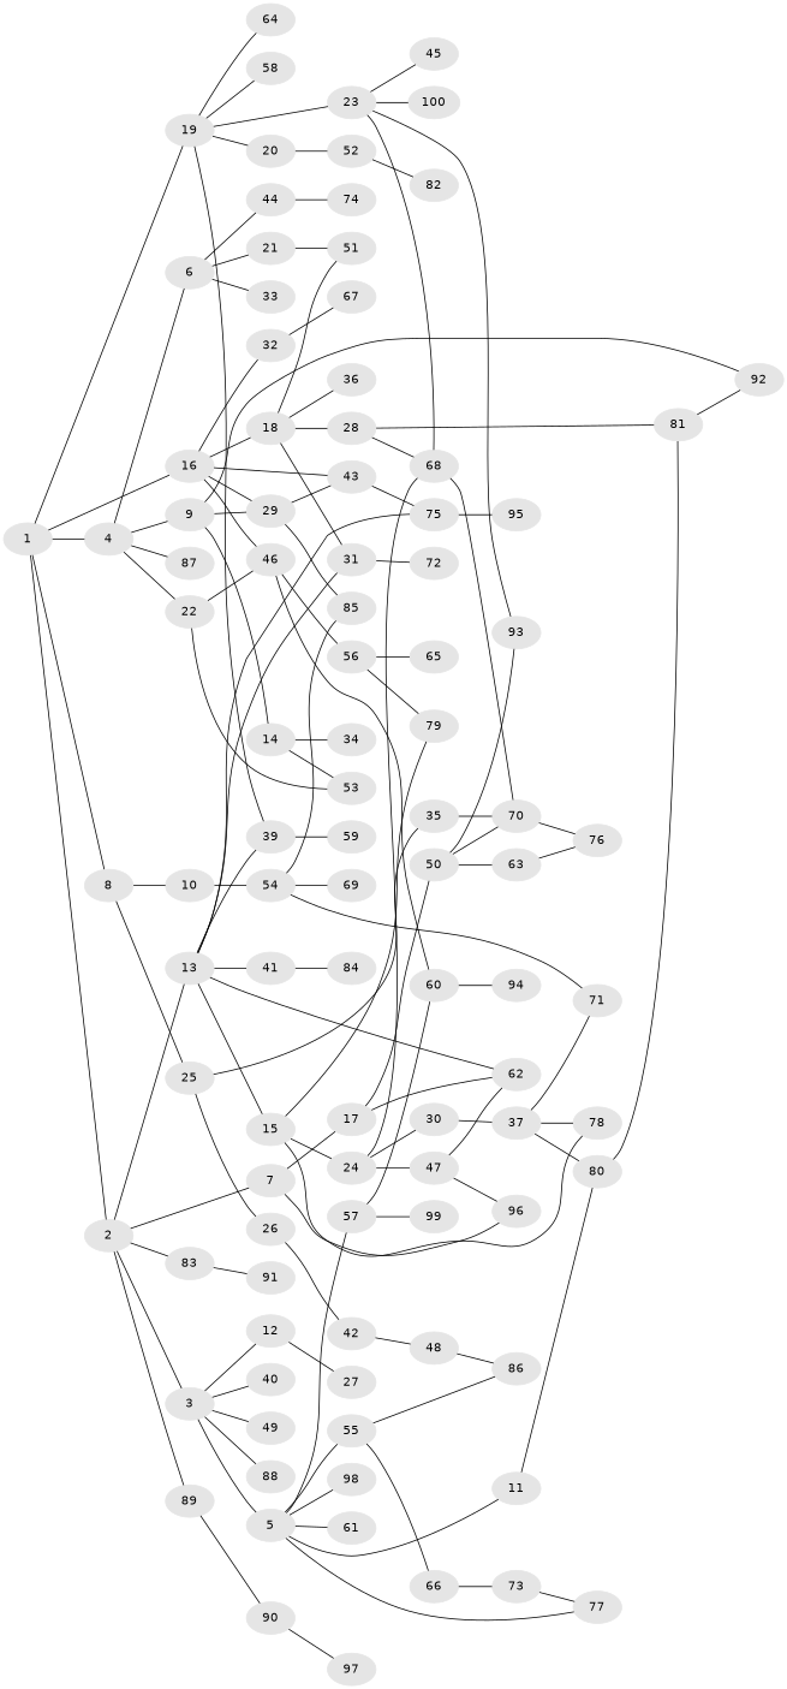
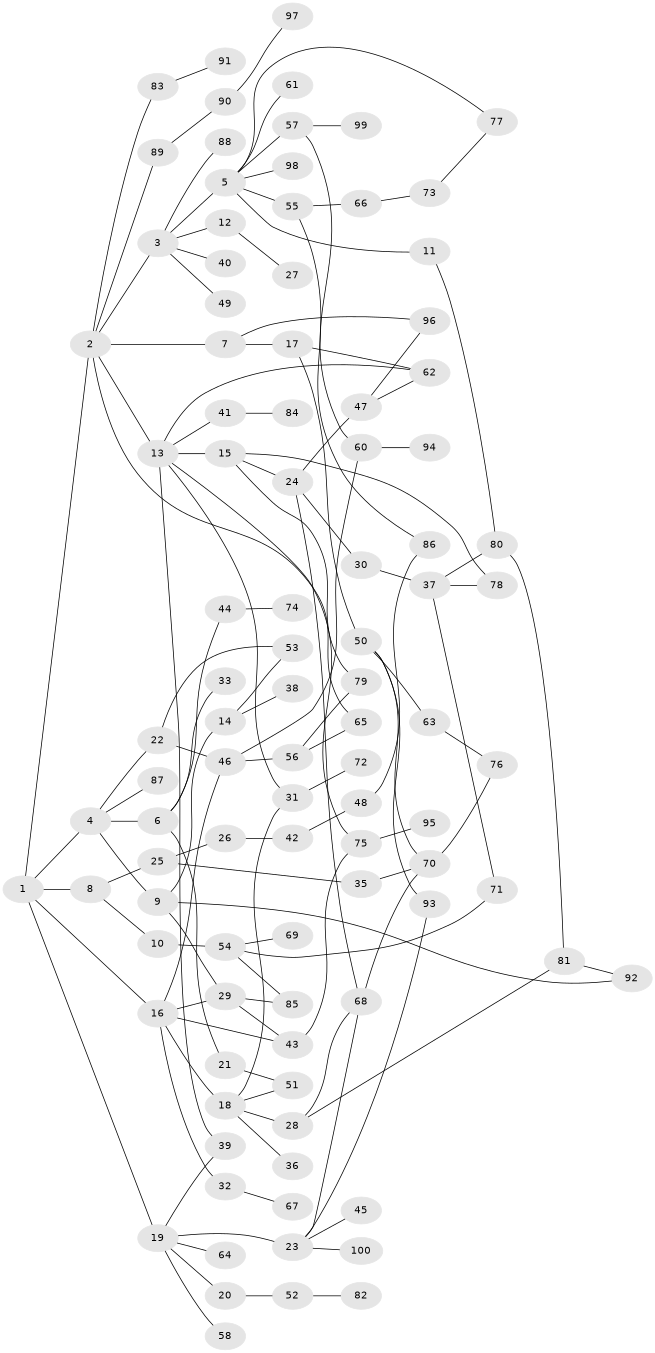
  graph {
    fontname="DejaVu Sans"
    rankdir=LR
    node [color=gray90 fontname="DejaVu Sans" style=filled]
    edge [fontname="DejaVu Sans"]
    1
    2
    4
    8
    16
    19
    3
    7
    13
    65
    83
    89
    6
    9
    22
    87
    10
    25
    29
    18
    32
    43
    46
    39
    20
    23
    58
    64
    5
    12
    40
    49
    88
    17
    96
    15
    31
    41
    62
    75
    91
    90
    11
    55
    57
    61
    77
    98
    27
    21
    33
    44
    14
    92
    53
    80
    66
    86
    60
    99
    51
    74
    50
    54
    26
    35
-   34
+   34 [label=38]
    85
    71
    69
    81
    24
    78
    79
    72
-   59
    84
    95
    30
    68
    47
    28
    36
    67
    56
    93
    70
    63
    52
    45
    100
    82
    37
    42
    48
    76
    73
    94
    97
    1 -- 2
    1 -- 4
    1 -- 8
    1 -- 16
    1 -- 19
    2 -- 3
    2 -- 7
    2 -- 13
+   2 -- 65
    2 -- 83
    2 -- 89
    4 -- 6
    4 -- 9
    4 -- 22
    4 -- 87
    8 -- 10
    8 -- 25
    16 -- 29
    16 -- 18
    16 -- 32
    16 -- 43
    16 -- 46
    19 -- 39
    19 -- 20
    19 -- 23
    19 -- 58
    19 -- 64
    3 -- 5
    3 -- 12
    3 -- 40
    3 -- 49
    3 -- 88
    7 -- 17
    7 -- 96
    13 -- 39
    13 -- 15
    13 -- 31
    13 -- 41
    13 -- 62
    13 -- 75
    83 -- 91
    89 -- 90
    6 -- 21
    6 -- 33
    6 -- 44
    9 -- 29
    9 -- 14
    9 -- 92
    22 -- 46
    22 -- 53
    10 -- 54
    25 -- 26
    25 -- 35
    29 -- 43
    29 -- 85
    18 -- 31
    18 -- 51
    18 -- 28
    18 -- 36
    32 -- 67
    43 -- 75
    46 -- 60
    46 -- 56
-   39 -- 59
    20 -- 52
    23 -- 68
    23 -- 93
    23 -- 45
    23 -- 100
    5 -- 11
    5 -- 55
    5 -- 57
    5 -- 61
    5 -- 77
    5 -- 98
    12 -- 27
    17 -- 62
    17 -- 50
    15 -- 24
    15 -- 78
    15 -- 79
    31 -- 72
    41 -- 84
    75 -- 95
    90 -- 97
    11 -- 80
    55 -- 66
    55 -- 86
    57 -- 60
    57 -- 99
    21 -- 51
    44 -- 74
    14 -- 53
    14 -- 34
    80 -- 81
    66 -- 73
    60 -- 94
    50 -- 93
    50 -- 70
    50 -- 63
    54 -- 85
    54 -- 71
    54 -- 69
    26 -- 42
    35 -- 70
    81 -- 92
    24 -- 30
    24 -- 68
    24 -- 47
    30 -- 37
    68 -- 70
    47 -- 96
    47 -- 62
    28 -- 81
    28 -- 68
    56 -- 65
    56 -- 79
    70 -- 76
    63 -- 76
    52 -- 82
    37 -- 80
    37 -- 71
    37 -- 78
    42 -- 48
    48 -- 86
    73 -- 77
  }
